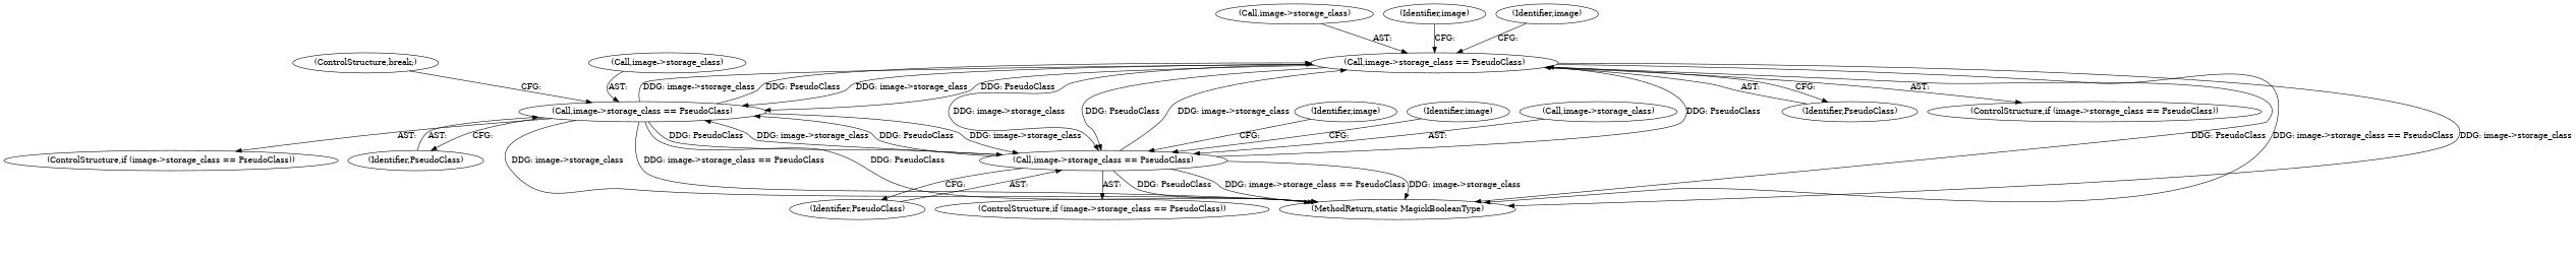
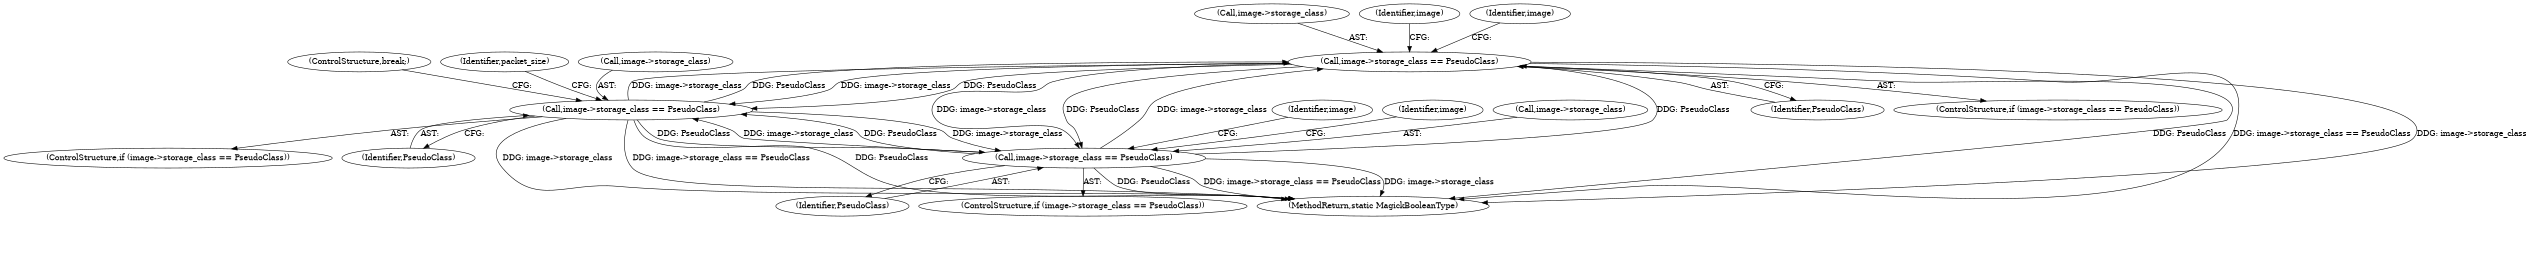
  digraph {
    n1 [label="(Call,image->storage_class == PseudoClass)"]
    n2 [label="(Call,image->storage_class == PseudoClass)"]
    n3 [label="(Call,image->storage_class == PseudoClass)"]
    n4 [label="(Identifier,PseudoClass)"]
    n5 [label="(ControlStructure,if (image->storage_class == PseudoClass))"]
    n6 [label="(MethodReturn,static MagickBooleanType)"]
    n7 [label="(ControlStructure,if (image->storage_class == PseudoClass))"]
    n8 [label="(Identifier,PseudoClass)"]
    n9 [label="(Identifier,PseudoClass)"]
    n10 [label="(ControlStructure,if (image->storage_class == PseudoClass))"]
    n11 [label="(ControlStructure,break;)"]
    n12 [label="(Call,image->storage_class)"]
    n13 [label="(Identifier,image)"]
    n14 [label="(Identifier,image)"]
+   n15 [label="(Identifier,packet_size)"]
    n16 [label="(Identifier,image)"]
    n17 [label="(Identifier,image)"]
    n18 [label="(Call,image->storage_class)"]
    n19 [label="(Call,image->storage_class)"]
    n1 -> n2 [label="DDG: image->storage_class"]
    n1 -> n2 [label="DDG: PseudoClass"]
    n1 -> n3 [label="DDG: image->storage_class"]
    n1 -> n3 [label="DDG: PseudoClass"]
    n1 -> n4 [label="CFG: "]
    n1 -> n5 [label="AST: "]
    n1 -> n6 [label="DDG: PseudoClass"]
    n1 -> n6 [label="DDG: image->storage_class == PseudoClass"]
    n1 -> n6 [label="DDG: image->storage_class"]
    n2 -> n1 [label="DDG: image->storage_class"]
    n2 -> n1 [label="DDG: PseudoClass"]
    n2 -> n3 [label="DDG: image->storage_class"]
    n2 -> n3 [label="DDG: PseudoClass"]
    n2 -> n6 [label="DDG: image->storage_class"]
    n2 -> n6 [label="DDG: image->storage_class == PseudoClass"]
    n2 -> n6 [label="DDG: PseudoClass"]
    n2 -> n7 [label="AST: "]
    n2 -> n8 [label="CFG: "]
    n3 -> n1 [label="DDG: image->storage_class"]
    n3 -> n1 [label="DDG: PseudoClass"]
    n3 -> n2 [label="DDG: image->storage_class"]
    n3 -> n2 [label="DDG: PseudoClass"]
    n3 -> n6 [label="DDG: PseudoClass"]
    n3 -> n6 [label="DDG: image->storage_class == PseudoClass"]
    n3 -> n6 [label="DDG: image->storage_class"]
    n3 -> n9 [label="CFG: "]
    n3 -> n10 [label="AST: "]
    n4 -> n1 [label="AST: "]
    n8 -> n2 [label="AST: "]
    n9 -> n3 [label="AST: "]
    n11 -> n2 [label="CFG: "]
    n12 -> n1 [label="AST: "]
    n13 -> n1 [label="CFG: "]
    n14 -> n3 [label="CFG: "]
+   n15 -> n2 [label="CFG: "]
    n16 -> n3 [label="CFG: "]
    n17 -> n1 [label="CFG: "]
    n18 -> n2 [label="AST: "]
    n19 -> n3 [label="AST: "]
  }
